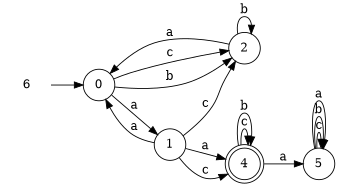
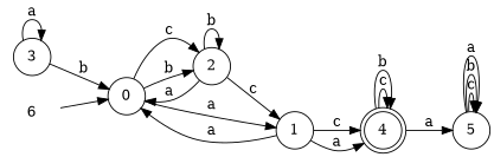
  digraph {
    rankdir=LR
    node [shape=circle]
    n1 [label=0]
    n2 [label=2]
    n3 [label=1]
    n4 [label=4 shape=doublecircle]
    n5 [label=5]
+   n6 [label=3]
    6 [shape=plaintext]
    n1 -> n2 [label=c]
    n1 -> n2 [label=b]
    n1 -> n3 [label=a]
    n2 -> n1 [label=a]
    n2 -> n2 [label=b]
-   n3 -> n2 [label=c]
+   n2 -> n3 [label=c]
    n3 -> n1 [label=a]
    n3 -> n4 [label=c]
    n3 -> n4 [label=a]
    n4 -> n4 [label=c]
    n4 -> n4 [label=b]
    n4 -> n5 [label=a]
    n5 -> n5 [label=c]
    n5 -> n5 [label=b]
    n5 -> n5 [label=a]
+   n6 -> n1 [label=b]
+   n6 -> n6 [label=a]
    6 -> n1
  }
